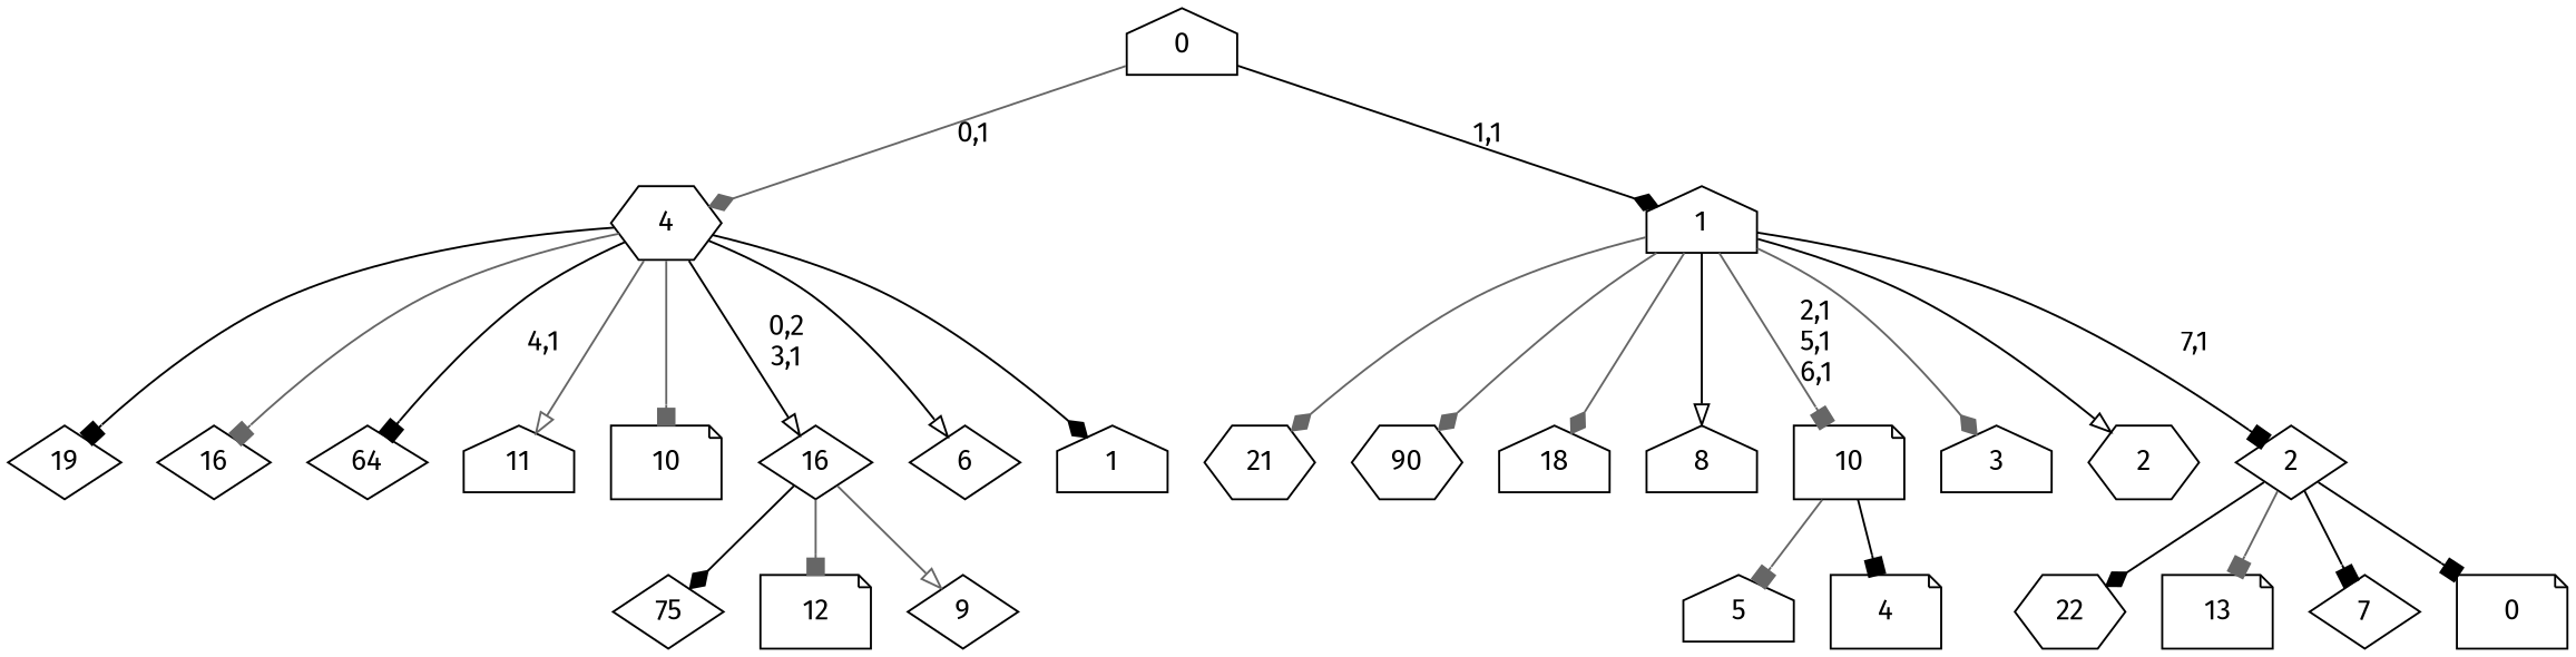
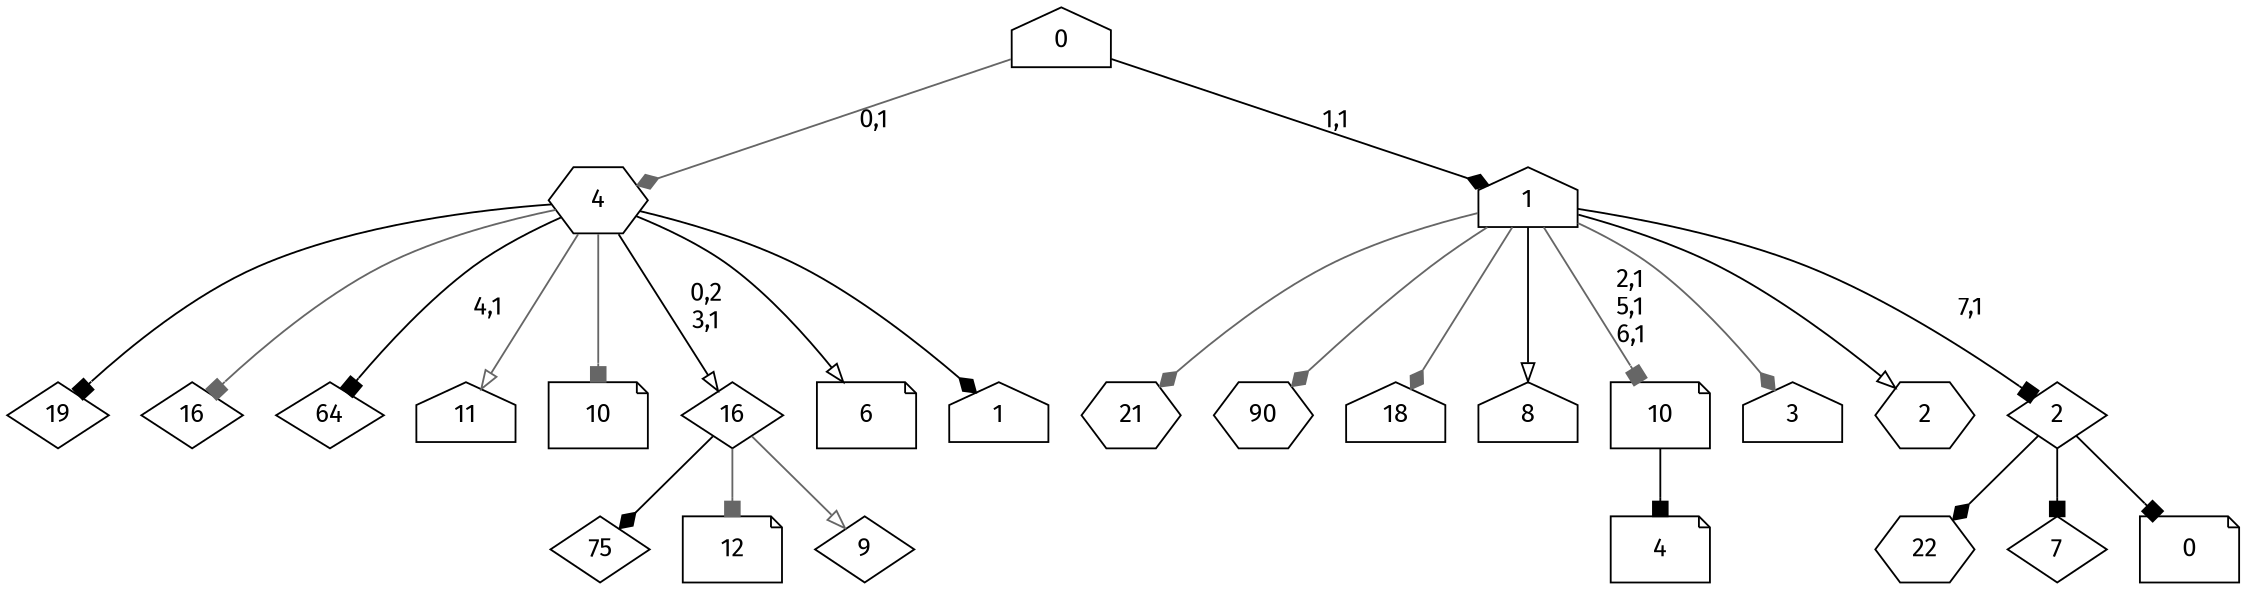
  digraph {
    fontname="Fira Sans"
    node [fontname="Fira Sans" shape=diamond]
    edge [arrowhead=box color=black fontname="Fira Sans"]
    n1 [label=22 shape=hexagon]
    n2 [label=21 shape=hexagon]
    n3 [label=90 shape=hexagon]
    n4 [label=19]
    n5 [label=18 shape=house]
    n6 [label=16]
    n7 [label=75]
    n8 [label=64]
-   n9 [label=13 shape=note]
    n10 [label=12 shape=note]
    n11 [label=11 shape=house]
    n12 [label=10 shape=note]
    n13 [label=9]
    16
    n15 [label=8 shape=house]
    n16 [label=7]
-   n17 [label=6]
-   n18 [label=5 shape=house]
+   n17 [label=6 shape=note]
    n19 [label=4 shape=note]
    10 [shape=note]
    n21 [label=3 shape=house]
    n22 [label=2 shape=hexagon]
    n23 [label=1 shape=house]
    4 [shape=hexagon]
    n25 [label=0 shape=note]
    2
    1 [shape=house]
    0 [shape=house]
    16 -> n7 [arrowhead=diamond]
    16 -> n10 [color=gray40]
    16 -> n13 [arrowhead=onormal color=gray40]
-   10 -> n18 [color=gray40]
    10 -> n19
    4 -> n4
    4 -> n6 [color=gray40]
    4 -> n8 [label="4,1"]
    4 -> n11 [arrowhead=onormal color=gray40]
    4 -> n12 [color=gray40]
    4 -> 16 [arrowhead=onormal label="0,2\n3,1"]
    4 -> n17 [arrowhead=onormal]
    4 -> n23 [arrowhead=diamond]
    2 -> n1 [arrowhead=diamond]
-   2 -> n9 [color=gray40]
    2 -> n16
    2 -> n25
    1 -> n2 [arrowhead=diamond color=gray40]
    1 -> n3 [arrowhead=diamond color=gray40]
    1 -> n5 [arrowhead=diamond color=gray40]
    1 -> n15 [arrowhead=onormal]
    1 -> 10 [color=gray40 label="2,1\n5,1\n6,1"]
    1 -> n21 [arrowhead=diamond color=gray40]
    1 -> n22 [arrowhead=onormal]
    1 -> 2 [label="7,1"]
    0 -> 4 [arrowhead=diamond color=gray40 label="0,1"]
    0 -> 1 [arrowhead=diamond label="1,1"]
  }
